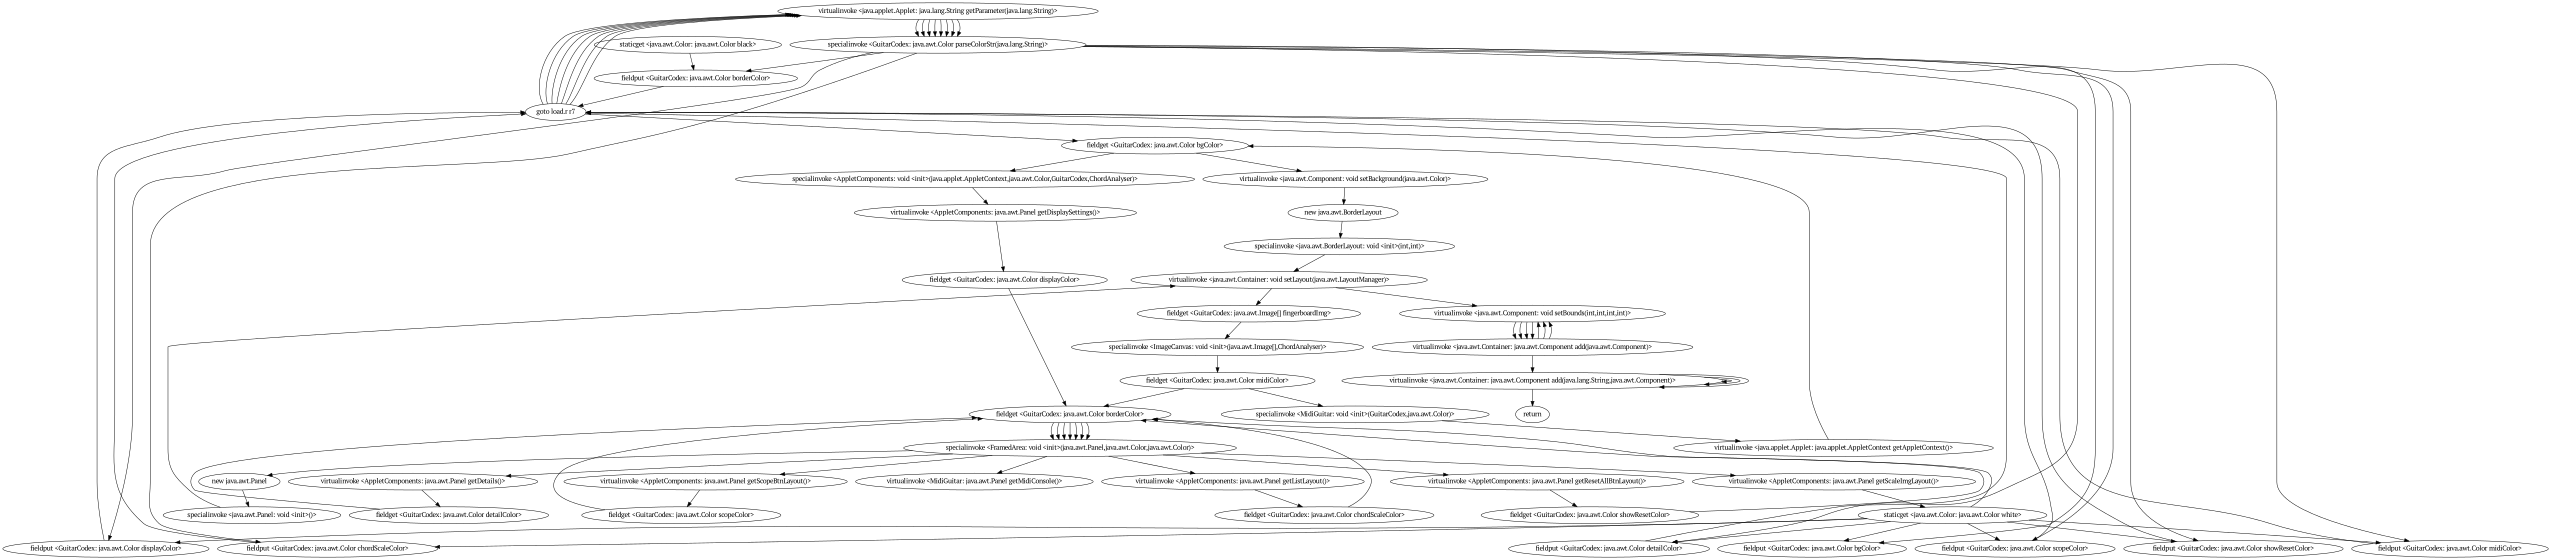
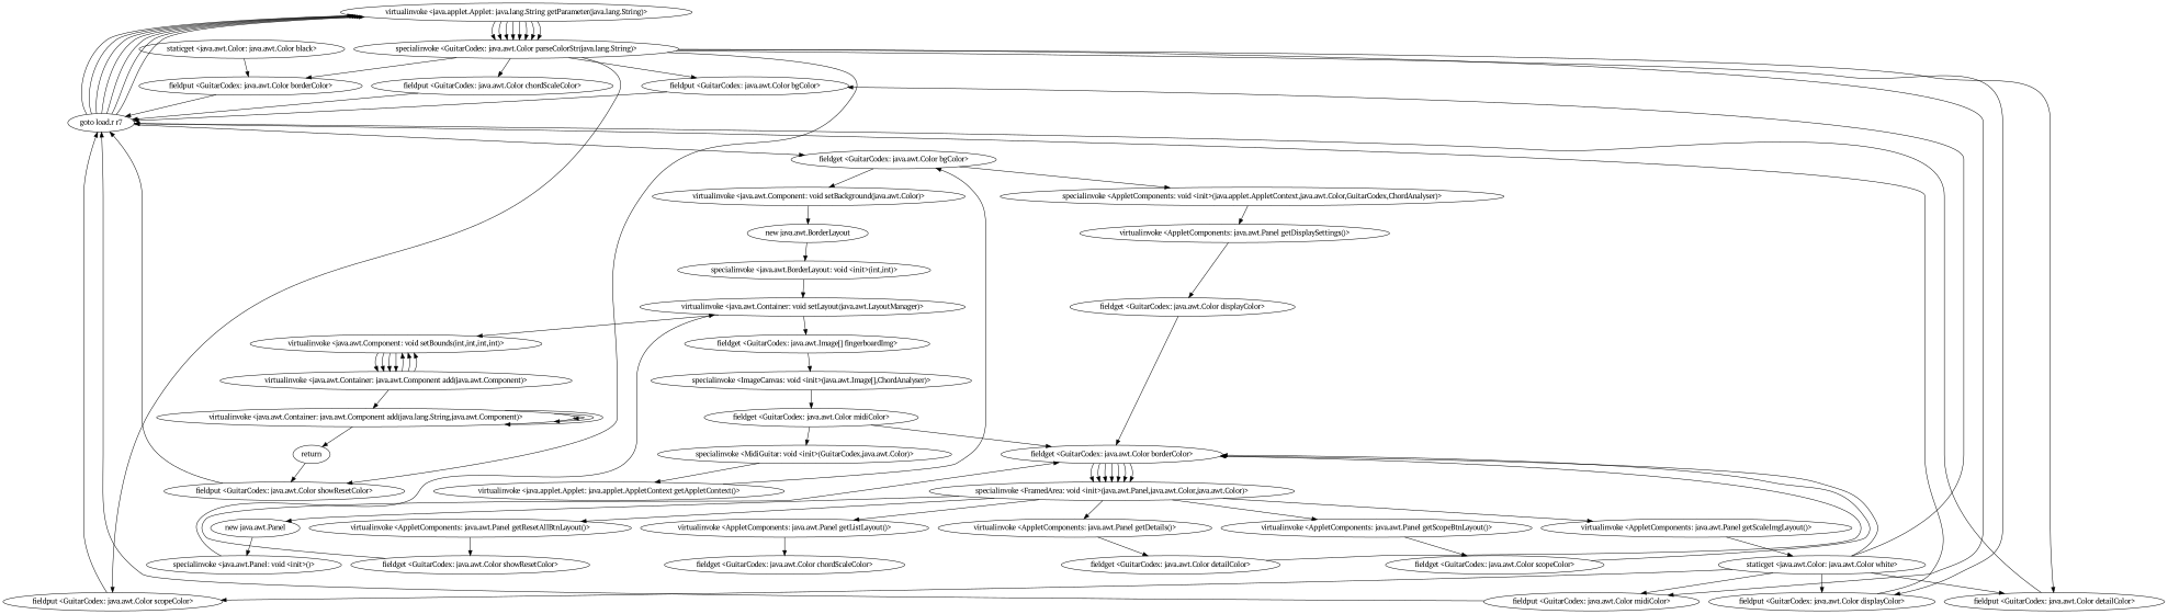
  digraph {
    fontname="PT Serif"
    node [fontname="PT Serif"]
    edge [fontname="PT Serif"]
    "virtualinvoke <java.applet.Applet: java.lang.String getParameter(java.lang.String)>"
    "specialinvoke <GuitarCodex: java.awt.Color parseColorStr(java.lang.String)>"
    "fieldput <GuitarCodex: java.awt.Color bgColor>"
    "fieldput <GuitarCodex: java.awt.Color borderColor>"
    "fieldput <GuitarCodex: java.awt.Color displayColor>"
    "fieldput <GuitarCodex: java.awt.Color chordScaleColor>"
    "fieldput <GuitarCodex: java.awt.Color detailColor>"
    "fieldput <GuitarCodex: java.awt.Color scopeColor>"
    "fieldput <GuitarCodex: java.awt.Color showResetColor>"
    "fieldput <GuitarCodex: java.awt.Color midiColor>"
    n11 [label="goto load.r r7"]
    "fieldget <GuitarCodex: java.awt.Color bgColor>"
    "virtualinvoke <java.awt.Component: void setBackground(java.awt.Color)>"
    "specialinvoke <AppletComponents: void <init>(java.applet.AppletContext,java.awt.Color,GuitarCodex,ChordAnalyser)>"
    "new java.awt.BorderLayout"
    "virtualinvoke <AppletComponents: java.awt.Panel getDisplaySettings()>"
    "specialinvoke <java.awt.BorderLayout: void <init>(int,int)>"
    "virtualinvoke <java.awt.Container: void setLayout(java.awt.LayoutManager)>"
    "fieldget <GuitarCodex: java.awt.Image[] fingerboardImg>"
    "virtualinvoke <java.awt.Component: void setBounds(int,int,int,int)>"
    "specialinvoke <ImageCanvas: void <init>(java.awt.Image[],ChordAnalyser)>"
    "virtualinvoke <java.awt.Container: java.awt.Component add(java.awt.Component)>"
    "fieldget <GuitarCodex: java.awt.Color midiColor>"
    "specialinvoke <MidiGuitar: void <init>(GuitarCodex,java.awt.Color)>"
    "fieldget <GuitarCodex: java.awt.Color borderColor>"
    "virtualinvoke <java.applet.Applet: java.applet.AppletContext getAppletContext()>"
    "specialinvoke <FramedArea: void <init>(java.awt.Panel,java.awt.Color,java.awt.Color)>"
    "fieldget <GuitarCodex: java.awt.Color displayColor>"
    "virtualinvoke <AppletComponents: java.awt.Panel getListLayout()>"
    "virtualinvoke <AppletComponents: java.awt.Panel getDetails()>"
    "virtualinvoke <AppletComponents: java.awt.Panel getScopeBtnLayout()>"
    "virtualinvoke <AppletComponents: java.awt.Panel getResetAllBtnLayout()>"
    "virtualinvoke <AppletComponents: java.awt.Panel getScaleImgLayout()>"
-   "virtualinvoke <MidiGuitar: java.awt.Panel getMidiConsole()>"
    "new java.awt.Panel"
    "fieldget <GuitarCodex: java.awt.Color chordScaleColor>"
    "fieldget <GuitarCodex: java.awt.Color detailColor>"
    "fieldget <GuitarCodex: java.awt.Color scopeColor>"
    "fieldget <GuitarCodex: java.awt.Color showResetColor>"
    "staticget <java.awt.Color: java.awt.Color white>"
    "specialinvoke <java.awt.Panel: void <init>()>"
    "virtualinvoke <java.awt.Container: java.awt.Component add(java.lang.String,java.awt.Component)>"
    return
    "staticget <java.awt.Color: java.awt.Color black>"
    "virtualinvoke <java.applet.Applet: java.lang.String getParameter(java.lang.String)>" -> "specialinvoke <GuitarCodex: java.awt.Color parseColorStr(java.lang.String)>"
    "virtualinvoke <java.applet.Applet: java.lang.String getParameter(java.lang.String)>" -> "specialinvoke <GuitarCodex: java.awt.Color parseColorStr(java.lang.String)>"
    "virtualinvoke <java.applet.Applet: java.lang.String getParameter(java.lang.String)>" -> "specialinvoke <GuitarCodex: java.awt.Color parseColorStr(java.lang.String)>"
    "virtualinvoke <java.applet.Applet: java.lang.String getParameter(java.lang.String)>" -> "specialinvoke <GuitarCodex: java.awt.Color parseColorStr(java.lang.String)>"
    "virtualinvoke <java.applet.Applet: java.lang.String getParameter(java.lang.String)>" -> "specialinvoke <GuitarCodex: java.awt.Color parseColorStr(java.lang.String)>"
    "virtualinvoke <java.applet.Applet: java.lang.String getParameter(java.lang.String)>" -> "specialinvoke <GuitarCodex: java.awt.Color parseColorStr(java.lang.String)>"
    "virtualinvoke <java.applet.Applet: java.lang.String getParameter(java.lang.String)>" -> "specialinvoke <GuitarCodex: java.awt.Color parseColorStr(java.lang.String)>"
    "virtualinvoke <java.applet.Applet: java.lang.String getParameter(java.lang.String)>" -> "specialinvoke <GuitarCodex: java.awt.Color parseColorStr(java.lang.String)>"
    "specialinvoke <GuitarCodex: java.awt.Color parseColorStr(java.lang.String)>" -> "fieldput <GuitarCodex: java.awt.Color bgColor>"
    "specialinvoke <GuitarCodex: java.awt.Color parseColorStr(java.lang.String)>" -> "fieldput <GuitarCodex: java.awt.Color borderColor>"
    "specialinvoke <GuitarCodex: java.awt.Color parseColorStr(java.lang.String)>" -> "fieldput <GuitarCodex: java.awt.Color displayColor>"
    "specialinvoke <GuitarCodex: java.awt.Color parseColorStr(java.lang.String)>" -> "fieldput <GuitarCodex: java.awt.Color chordScaleColor>"
    "specialinvoke <GuitarCodex: java.awt.Color parseColorStr(java.lang.String)>" -> "fieldput <GuitarCodex: java.awt.Color detailColor>"
    "specialinvoke <GuitarCodex: java.awt.Color parseColorStr(java.lang.String)>" -> "fieldput <GuitarCodex: java.awt.Color scopeColor>"
    "specialinvoke <GuitarCodex: java.awt.Color parseColorStr(java.lang.String)>" -> "fieldput <GuitarCodex: java.awt.Color showResetColor>"
    "specialinvoke <GuitarCodex: java.awt.Color parseColorStr(java.lang.String)>" -> "fieldput <GuitarCodex: java.awt.Color midiColor>"
+   "fieldput <GuitarCodex: java.awt.Color bgColor>" -> n11
    "fieldput <GuitarCodex: java.awt.Color borderColor>" -> n11
    "fieldput <GuitarCodex: java.awt.Color displayColor>" -> n11
    "fieldput <GuitarCodex: java.awt.Color chordScaleColor>" -> n11
    "fieldput <GuitarCodex: java.awt.Color detailColor>" -> n11
    "fieldput <GuitarCodex: java.awt.Color scopeColor>" -> n11
    "fieldput <GuitarCodex: java.awt.Color showResetColor>" -> n11
    "fieldput <GuitarCodex: java.awt.Color midiColor>" -> n11
    n11 -> "virtualinvoke <java.applet.Applet: java.lang.String getParameter(java.lang.String)>"
    n11 -> "virtualinvoke <java.applet.Applet: java.lang.String getParameter(java.lang.String)>"
    n11 -> "virtualinvoke <java.applet.Applet: java.lang.String getParameter(java.lang.String)>"
    n11 -> "virtualinvoke <java.applet.Applet: java.lang.String getParameter(java.lang.String)>"
    n11 -> "virtualinvoke <java.applet.Applet: java.lang.String getParameter(java.lang.String)>"
    n11 -> "virtualinvoke <java.applet.Applet: java.lang.String getParameter(java.lang.String)>"
    n11 -> "virtualinvoke <java.applet.Applet: java.lang.String getParameter(java.lang.String)>"
    n11 -> "fieldget <GuitarCodex: java.awt.Color bgColor>"
    "fieldget <GuitarCodex: java.awt.Color bgColor>" -> "virtualinvoke <java.awt.Component: void setBackground(java.awt.Color)>"
    "fieldget <GuitarCodex: java.awt.Color bgColor>" -> "specialinvoke <AppletComponents: void <init>(java.applet.AppletContext,java.awt.Color,GuitarCodex,ChordAnalyser)>"
    "virtualinvoke <java.awt.Component: void setBackground(java.awt.Color)>" -> "new java.awt.BorderLayout"
    "specialinvoke <AppletComponents: void <init>(java.applet.AppletContext,java.awt.Color,GuitarCodex,ChordAnalyser)>" -> "virtualinvoke <AppletComponents: java.awt.Panel getDisplaySettings()>"
    "new java.awt.BorderLayout" -> "specialinvoke <java.awt.BorderLayout: void <init>(int,int)>"
    "virtualinvoke <AppletComponents: java.awt.Panel getDisplaySettings()>" -> "fieldget <GuitarCodex: java.awt.Color displayColor>"
    "specialinvoke <java.awt.BorderLayout: void <init>(int,int)>" -> "virtualinvoke <java.awt.Container: void setLayout(java.awt.LayoutManager)>"
    "virtualinvoke <java.awt.Container: void setLayout(java.awt.LayoutManager)>" -> "fieldget <GuitarCodex: java.awt.Image[] fingerboardImg>"
    "virtualinvoke <java.awt.Container: void setLayout(java.awt.LayoutManager)>" -> "virtualinvoke <java.awt.Component: void setBounds(int,int,int,int)>"
    "fieldget <GuitarCodex: java.awt.Image[] fingerboardImg>" -> "specialinvoke <ImageCanvas: void <init>(java.awt.Image[],ChordAnalyser)>"
    "virtualinvoke <java.awt.Component: void setBounds(int,int,int,int)>" -> "virtualinvoke <java.awt.Container: java.awt.Component add(java.awt.Component)>"
    "virtualinvoke <java.awt.Component: void setBounds(int,int,int,int)>" -> "virtualinvoke <java.awt.Container: java.awt.Component add(java.awt.Component)>"
    "virtualinvoke <java.awt.Component: void setBounds(int,int,int,int)>" -> "virtualinvoke <java.awt.Container: java.awt.Component add(java.awt.Component)>"
    "virtualinvoke <java.awt.Component: void setBounds(int,int,int,int)>" -> "virtualinvoke <java.awt.Container: java.awt.Component add(java.awt.Component)>"
    "specialinvoke <ImageCanvas: void <init>(java.awt.Image[],ChordAnalyser)>" -> "fieldget <GuitarCodex: java.awt.Color midiColor>"
    "virtualinvoke <java.awt.Container: java.awt.Component add(java.awt.Component)>" -> "virtualinvoke <java.awt.Component: void setBounds(int,int,int,int)>"
    "virtualinvoke <java.awt.Container: java.awt.Component add(java.awt.Component)>" -> "virtualinvoke <java.awt.Component: void setBounds(int,int,int,int)>"
    "virtualinvoke <java.awt.Container: java.awt.Component add(java.awt.Component)>" -> "virtualinvoke <java.awt.Component: void setBounds(int,int,int,int)>"
    "virtualinvoke <java.awt.Container: java.awt.Component add(java.awt.Component)>" -> "virtualinvoke <java.awt.Container: java.awt.Component add(java.lang.String,java.awt.Component)>"
    "fieldget <GuitarCodex: java.awt.Color midiColor>" -> "specialinvoke <MidiGuitar: void <init>(GuitarCodex,java.awt.Color)>"
    "fieldget <GuitarCodex: java.awt.Color midiColor>" -> "fieldget <GuitarCodex: java.awt.Color borderColor>"
    "specialinvoke <MidiGuitar: void <init>(GuitarCodex,java.awt.Color)>" -> "virtualinvoke <java.applet.Applet: java.applet.AppletContext getAppletContext()>"
    "fieldget <GuitarCodex: java.awt.Color borderColor>" -> "specialinvoke <FramedArea: void <init>(java.awt.Panel,java.awt.Color,java.awt.Color)>"
    "fieldget <GuitarCodex: java.awt.Color borderColor>" -> "specialinvoke <FramedArea: void <init>(java.awt.Panel,java.awt.Color,java.awt.Color)>"
    "fieldget <GuitarCodex: java.awt.Color borderColor>" -> "specialinvoke <FramedArea: void <init>(java.awt.Panel,java.awt.Color,java.awt.Color)>"
    "fieldget <GuitarCodex: java.awt.Color borderColor>" -> "specialinvoke <FramedArea: void <init>(java.awt.Panel,java.awt.Color,java.awt.Color)>"
    "fieldget <GuitarCodex: java.awt.Color borderColor>" -> "specialinvoke <FramedArea: void <init>(java.awt.Panel,java.awt.Color,java.awt.Color)>"
    "fieldget <GuitarCodex: java.awt.Color borderColor>" -> "specialinvoke <FramedArea: void <init>(java.awt.Panel,java.awt.Color,java.awt.Color)>"
    "fieldget <GuitarCodex: java.awt.Color borderColor>" -> "specialinvoke <FramedArea: void <init>(java.awt.Panel,java.awt.Color,java.awt.Color)>"
    "virtualinvoke <java.applet.Applet: java.applet.AppletContext getAppletContext()>" -> "fieldget <GuitarCodex: java.awt.Color bgColor>"
    "specialinvoke <FramedArea: void <init>(java.awt.Panel,java.awt.Color,java.awt.Color)>" -> "virtualinvoke <AppletComponents: java.awt.Panel getListLayout()>"
    "specialinvoke <FramedArea: void <init>(java.awt.Panel,java.awt.Color,java.awt.Color)>" -> "virtualinvoke <AppletComponents: java.awt.Panel getDetails()>"
    "specialinvoke <FramedArea: void <init>(java.awt.Panel,java.awt.Color,java.awt.Color)>" -> "virtualinvoke <AppletComponents: java.awt.Panel getScopeBtnLayout()>"
    "specialinvoke <FramedArea: void <init>(java.awt.Panel,java.awt.Color,java.awt.Color)>" -> "virtualinvoke <AppletComponents: java.awt.Panel getResetAllBtnLayout()>"
    "specialinvoke <FramedArea: void <init>(java.awt.Panel,java.awt.Color,java.awt.Color)>" -> "virtualinvoke <AppletComponents: java.awt.Panel getScaleImgLayout()>"
-   "specialinvoke <FramedArea: void <init>(java.awt.Panel,java.awt.Color,java.awt.Color)>" -> "virtualinvoke <MidiGuitar: java.awt.Panel getMidiConsole()>"
    "specialinvoke <FramedArea: void <init>(java.awt.Panel,java.awt.Color,java.awt.Color)>" -> "new java.awt.Panel"
    "fieldget <GuitarCodex: java.awt.Color displayColor>" -> "fieldget <GuitarCodex: java.awt.Color borderColor>"
    "virtualinvoke <AppletComponents: java.awt.Panel getListLayout()>" -> "fieldget <GuitarCodex: java.awt.Color chordScaleColor>"
    "virtualinvoke <AppletComponents: java.awt.Panel getDetails()>" -> "fieldget <GuitarCodex: java.awt.Color detailColor>"
    "virtualinvoke <AppletComponents: java.awt.Panel getScopeBtnLayout()>" -> "fieldget <GuitarCodex: java.awt.Color scopeColor>"
    "virtualinvoke <AppletComponents: java.awt.Panel getResetAllBtnLayout()>" -> "fieldget <GuitarCodex: java.awt.Color showResetColor>"
    "virtualinvoke <AppletComponents: java.awt.Panel getScaleImgLayout()>" -> "staticget <java.awt.Color: java.awt.Color white>"
    "new java.awt.Panel" -> "specialinvoke <java.awt.Panel: void <init>()>"
-   "fieldget <GuitarCodex: java.awt.Color chordScaleColor>" -> "fieldget <GuitarCodex: java.awt.Color borderColor>"
    "fieldget <GuitarCodex: java.awt.Color detailColor>" -> "fieldget <GuitarCodex: java.awt.Color borderColor>"
    "fieldget <GuitarCodex: java.awt.Color scopeColor>" -> "fieldget <GuitarCodex: java.awt.Color borderColor>"
    "fieldget <GuitarCodex: java.awt.Color showResetColor>" -> "fieldget <GuitarCodex: java.awt.Color borderColor>"
    "staticget <java.awt.Color: java.awt.Color white>" -> "fieldput <GuitarCodex: java.awt.Color bgColor>"
    "staticget <java.awt.Color: java.awt.Color white>" -> "fieldput <GuitarCodex: java.awt.Color displayColor>"
-   "staticget <java.awt.Color: java.awt.Color white>" -> "fieldput <GuitarCodex: java.awt.Color chordScaleColor>"
    "staticget <java.awt.Color: java.awt.Color white>" -> "fieldput <GuitarCodex: java.awt.Color detailColor>"
    "staticget <java.awt.Color: java.awt.Color white>" -> "fieldput <GuitarCodex: java.awt.Color scopeColor>"
-   "staticget <java.awt.Color: java.awt.Color white>" -> "fieldput <GuitarCodex: java.awt.Color showResetColor>"
+   return -> "fieldput <GuitarCodex: java.awt.Color showResetColor>"
    "staticget <java.awt.Color: java.awt.Color white>" -> "fieldput <GuitarCodex: java.awt.Color midiColor>"
    "staticget <java.awt.Color: java.awt.Color white>" -> "fieldget <GuitarCodex: java.awt.Color borderColor>"
    "specialinvoke <java.awt.Panel: void <init>()>" -> "virtualinvoke <java.awt.Container: void setLayout(java.awt.LayoutManager)>"
    "virtualinvoke <java.awt.Container: java.awt.Component add(java.lang.String,java.awt.Component)>" -> "virtualinvoke <java.awt.Container: java.awt.Component add(java.lang.String,java.awt.Component)>"
    "virtualinvoke <java.awt.Container: java.awt.Component add(java.lang.String,java.awt.Component)>" -> "virtualinvoke <java.awt.Container: java.awt.Component add(java.lang.String,java.awt.Component)>"
    "virtualinvoke <java.awt.Container: java.awt.Component add(java.lang.String,java.awt.Component)>" -> "virtualinvoke <java.awt.Container: java.awt.Component add(java.lang.String,java.awt.Component)>"
    "virtualinvoke <java.awt.Container: java.awt.Component add(java.lang.String,java.awt.Component)>" -> return
    "staticget <java.awt.Color: java.awt.Color black>" -> "fieldput <GuitarCodex: java.awt.Color borderColor>"
  }
